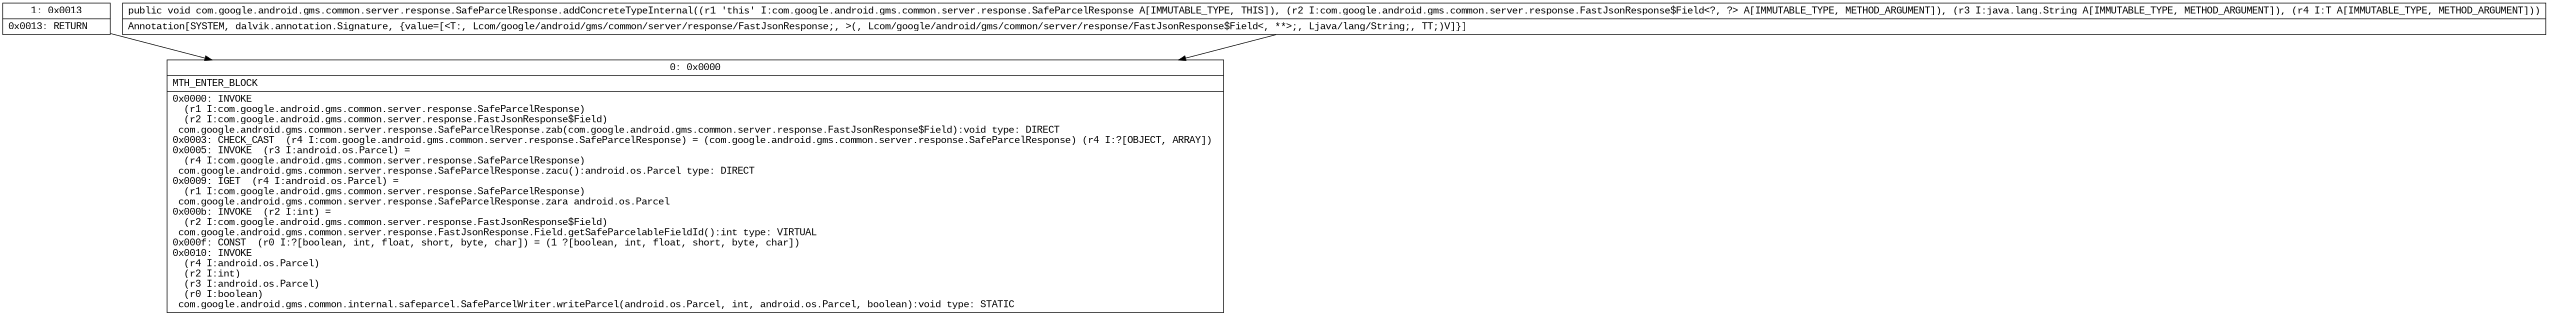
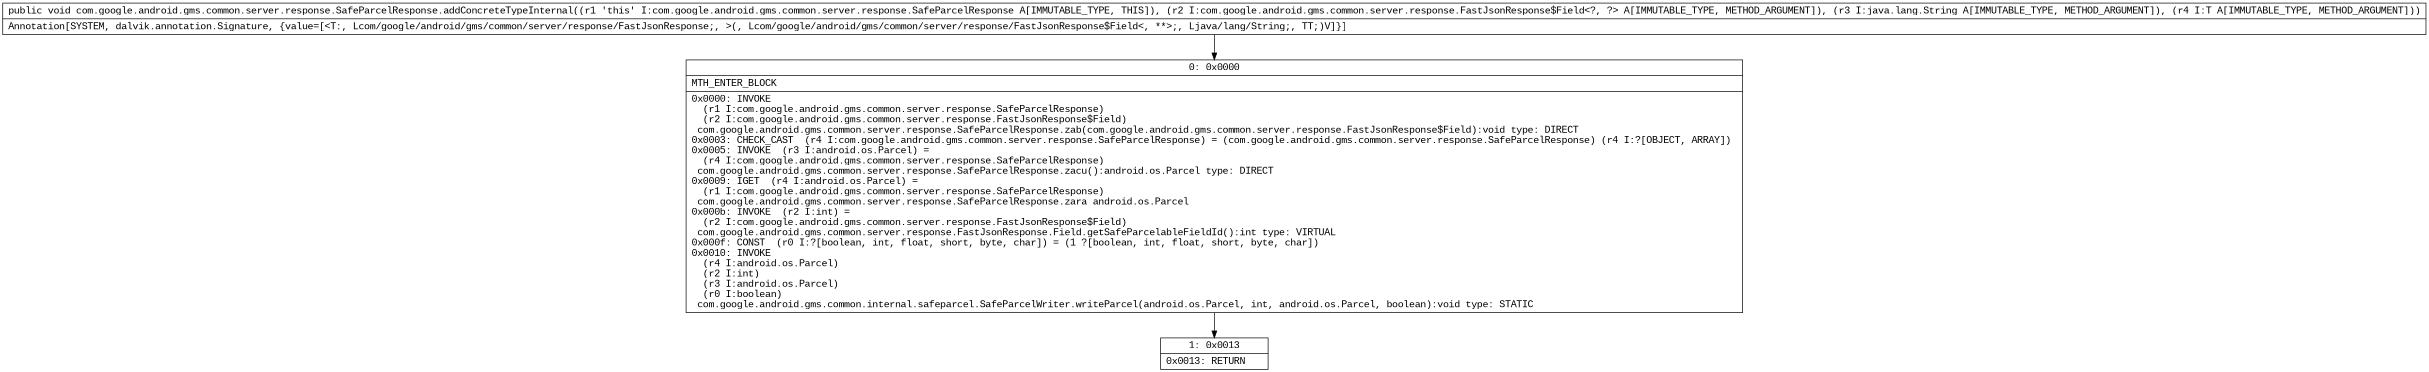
  digraph {
    fontname="Liberation Mono"
    node [shape=record fontname="Liberation Mono"]
    edge [fontname="Liberation Mono"]
    n1 [label="{0\:\ 0x0000|MTH_ENTER_BLOCK\l|0x0000: INVOKE  \l  (r1 I:com.google.android.gms.common.server.response.SafeParcelResponse)\l  (r2 I:com.google.android.gms.common.server.response.FastJsonResponse$Field)\l com.google.android.gms.common.server.response.SafeParcelResponse.zab(com.google.android.gms.common.server.response.FastJsonResponse$Field):void type: DIRECT \l0x0003: CHECK_CAST  (r4 I:com.google.android.gms.common.server.response.SafeParcelResponse) = (com.google.android.gms.common.server.response.SafeParcelResponse) (r4 I:?[OBJECT, ARRAY]) \l0x0005: INVOKE  (r3 I:android.os.Parcel) = \l  (r4 I:com.google.android.gms.common.server.response.SafeParcelResponse)\l com.google.android.gms.common.server.response.SafeParcelResponse.zacu():android.os.Parcel type: DIRECT \l0x0009: IGET  (r4 I:android.os.Parcel) = \l  (r1 I:com.google.android.gms.common.server.response.SafeParcelResponse)\l com.google.android.gms.common.server.response.SafeParcelResponse.zara android.os.Parcel \l0x000b: INVOKE  (r2 I:int) = \l  (r2 I:com.google.android.gms.common.server.response.FastJsonResponse$Field)\l com.google.android.gms.common.server.response.FastJsonResponse.Field.getSafeParcelableFieldId():int type: VIRTUAL \l0x000f: CONST  (r0 I:?[boolean, int, float, short, byte, char]) = (1 ?[boolean, int, float, short, byte, char]) \l0x0010: INVOKE  \l  (r4 I:android.os.Parcel)\l  (r2 I:int)\l  (r3 I:android.os.Parcel)\l  (r0 I:boolean)\l com.google.android.gms.common.internal.safeparcel.SafeParcelWriter.writeParcel(android.os.Parcel, int, android.os.Parcel, boolean):void type: STATIC \l}"]
    n2 [label="{1\:\ 0x0013|0x0013: RETURN   \l}"]
    n3 [label="{public void com.google.android.gms.common.server.response.SafeParcelResponse.addConcreteTypeInternal((r1 'this' I:com.google.android.gms.common.server.response.SafeParcelResponse A[IMMUTABLE_TYPE, THIS]), (r2 I:com.google.android.gms.common.server.response.FastJsonResponse$Field\<?, ?\> A[IMMUTABLE_TYPE, METHOD_ARGUMENT]), (r3 I:java.lang.String A[IMMUTABLE_TYPE, METHOD_ARGUMENT]), (r4 I:T A[IMMUTABLE_TYPE, METHOD_ARGUMENT]))  | Annotation[SYSTEM, dalvik.annotation.Signature, \{value=[\<T:, Lcom\/google\/android\/gms\/common\/server\/response\/FastJsonResponse;, \>(, Lcom\/google\/android\/gms\/common\/server\/response\/FastJsonResponse$Field\<, **\>;, Ljava\/lang\/String;, TT;)V]\}]\l}"]
-   n2 -> n1
+   n1 -> n2
    n3 -> n1
  }
